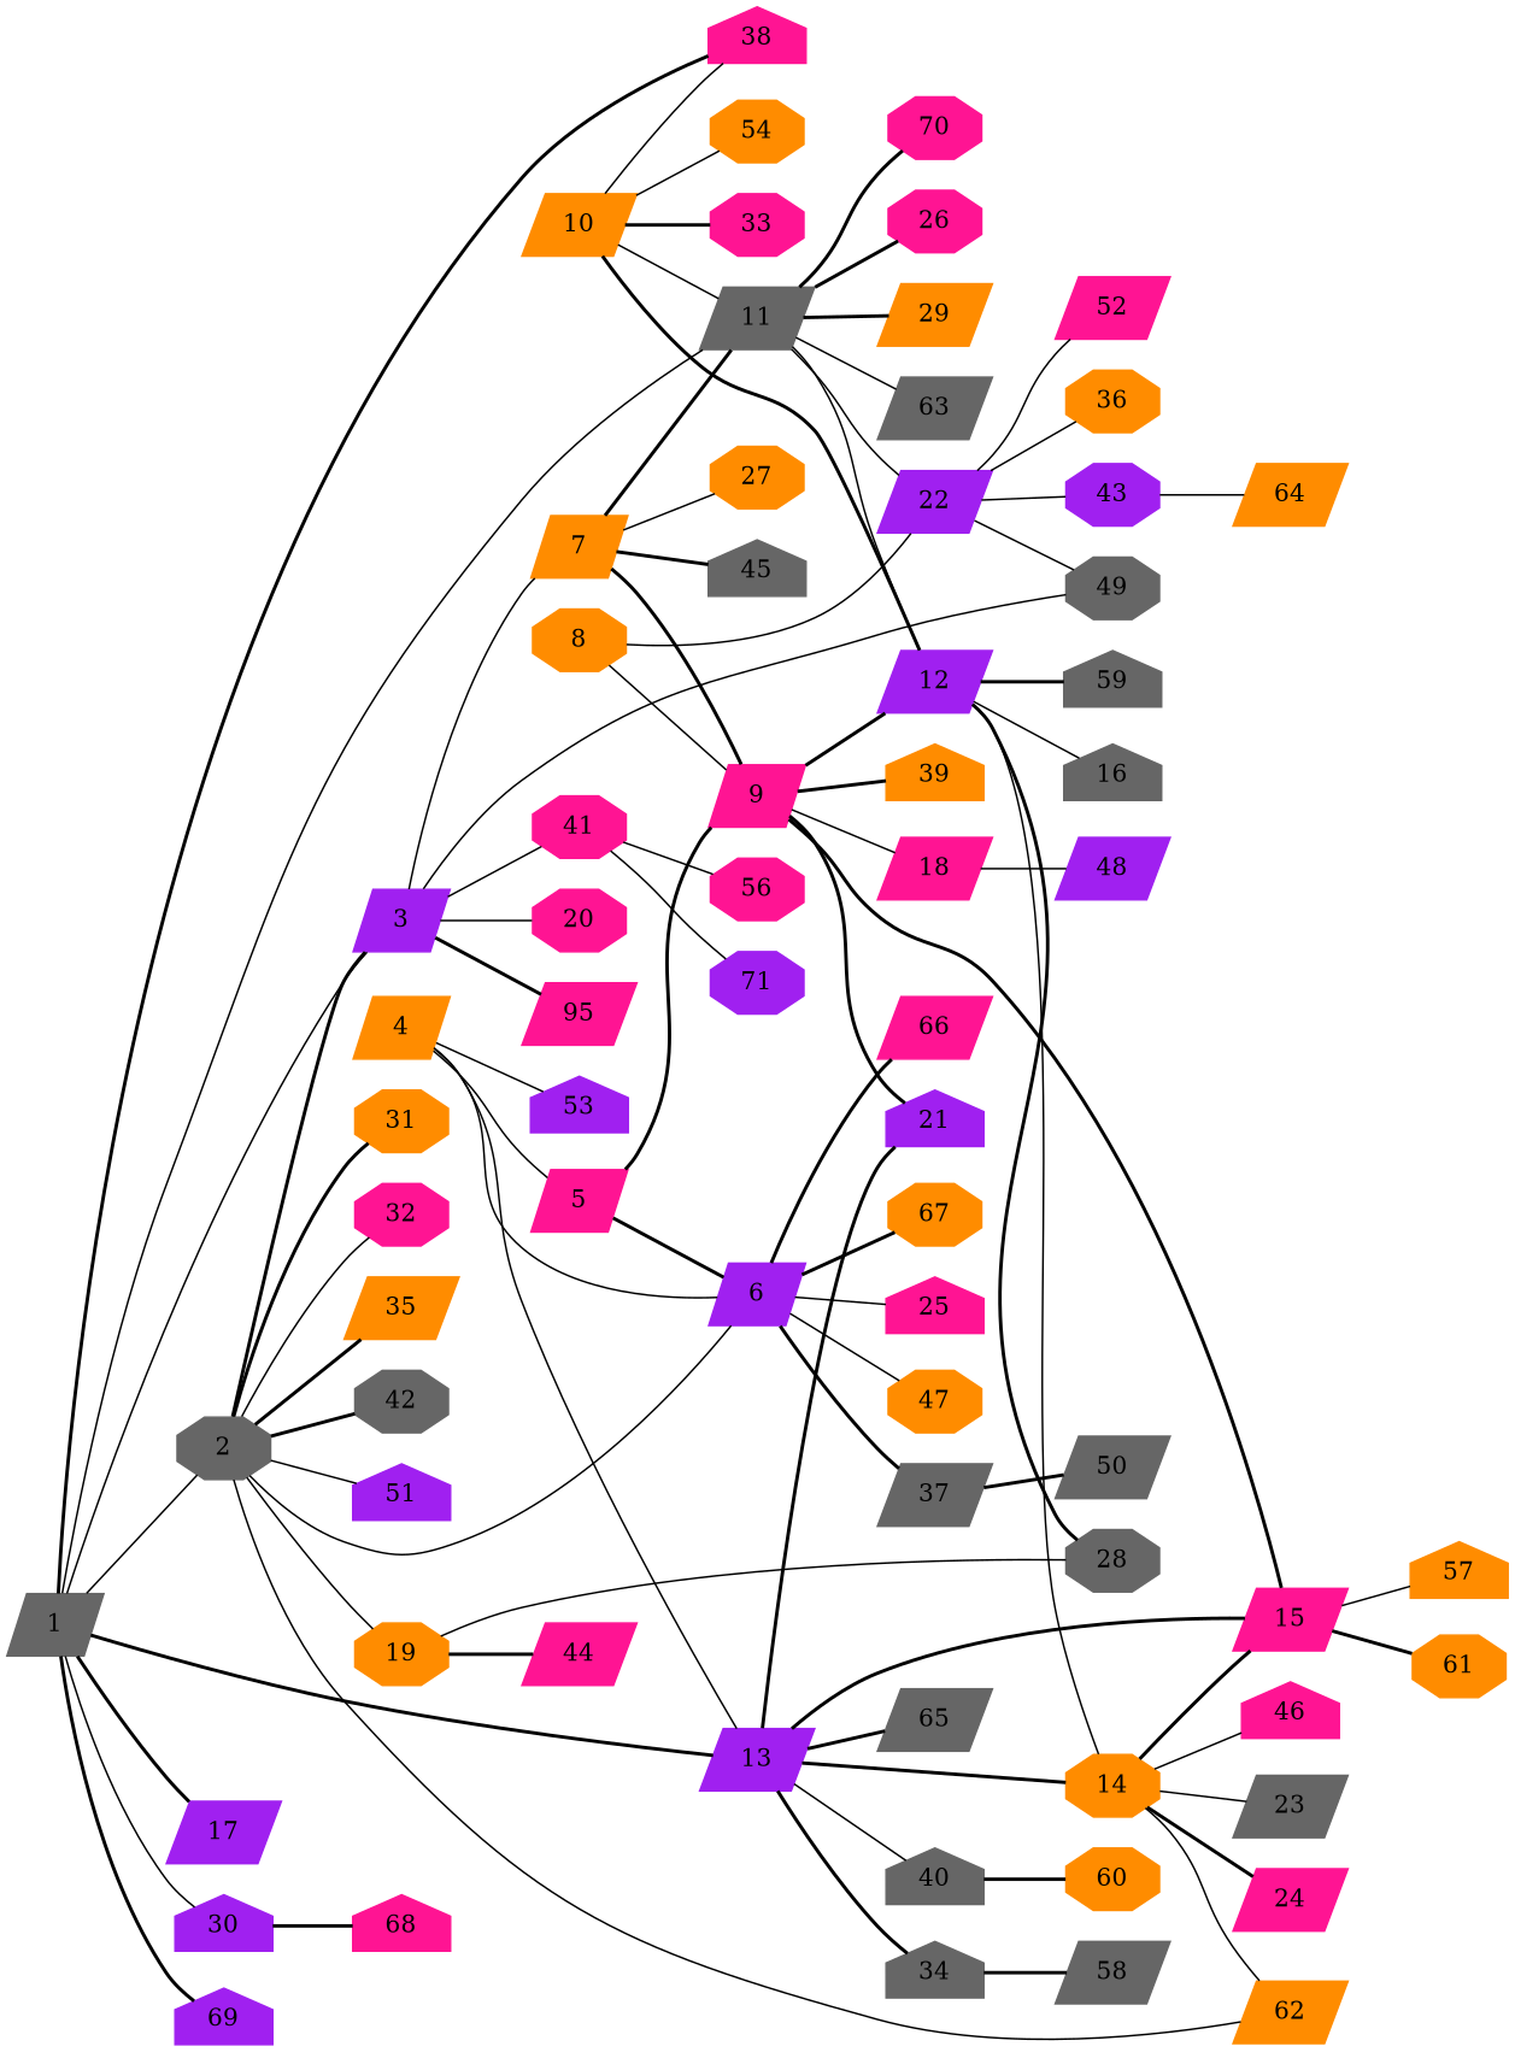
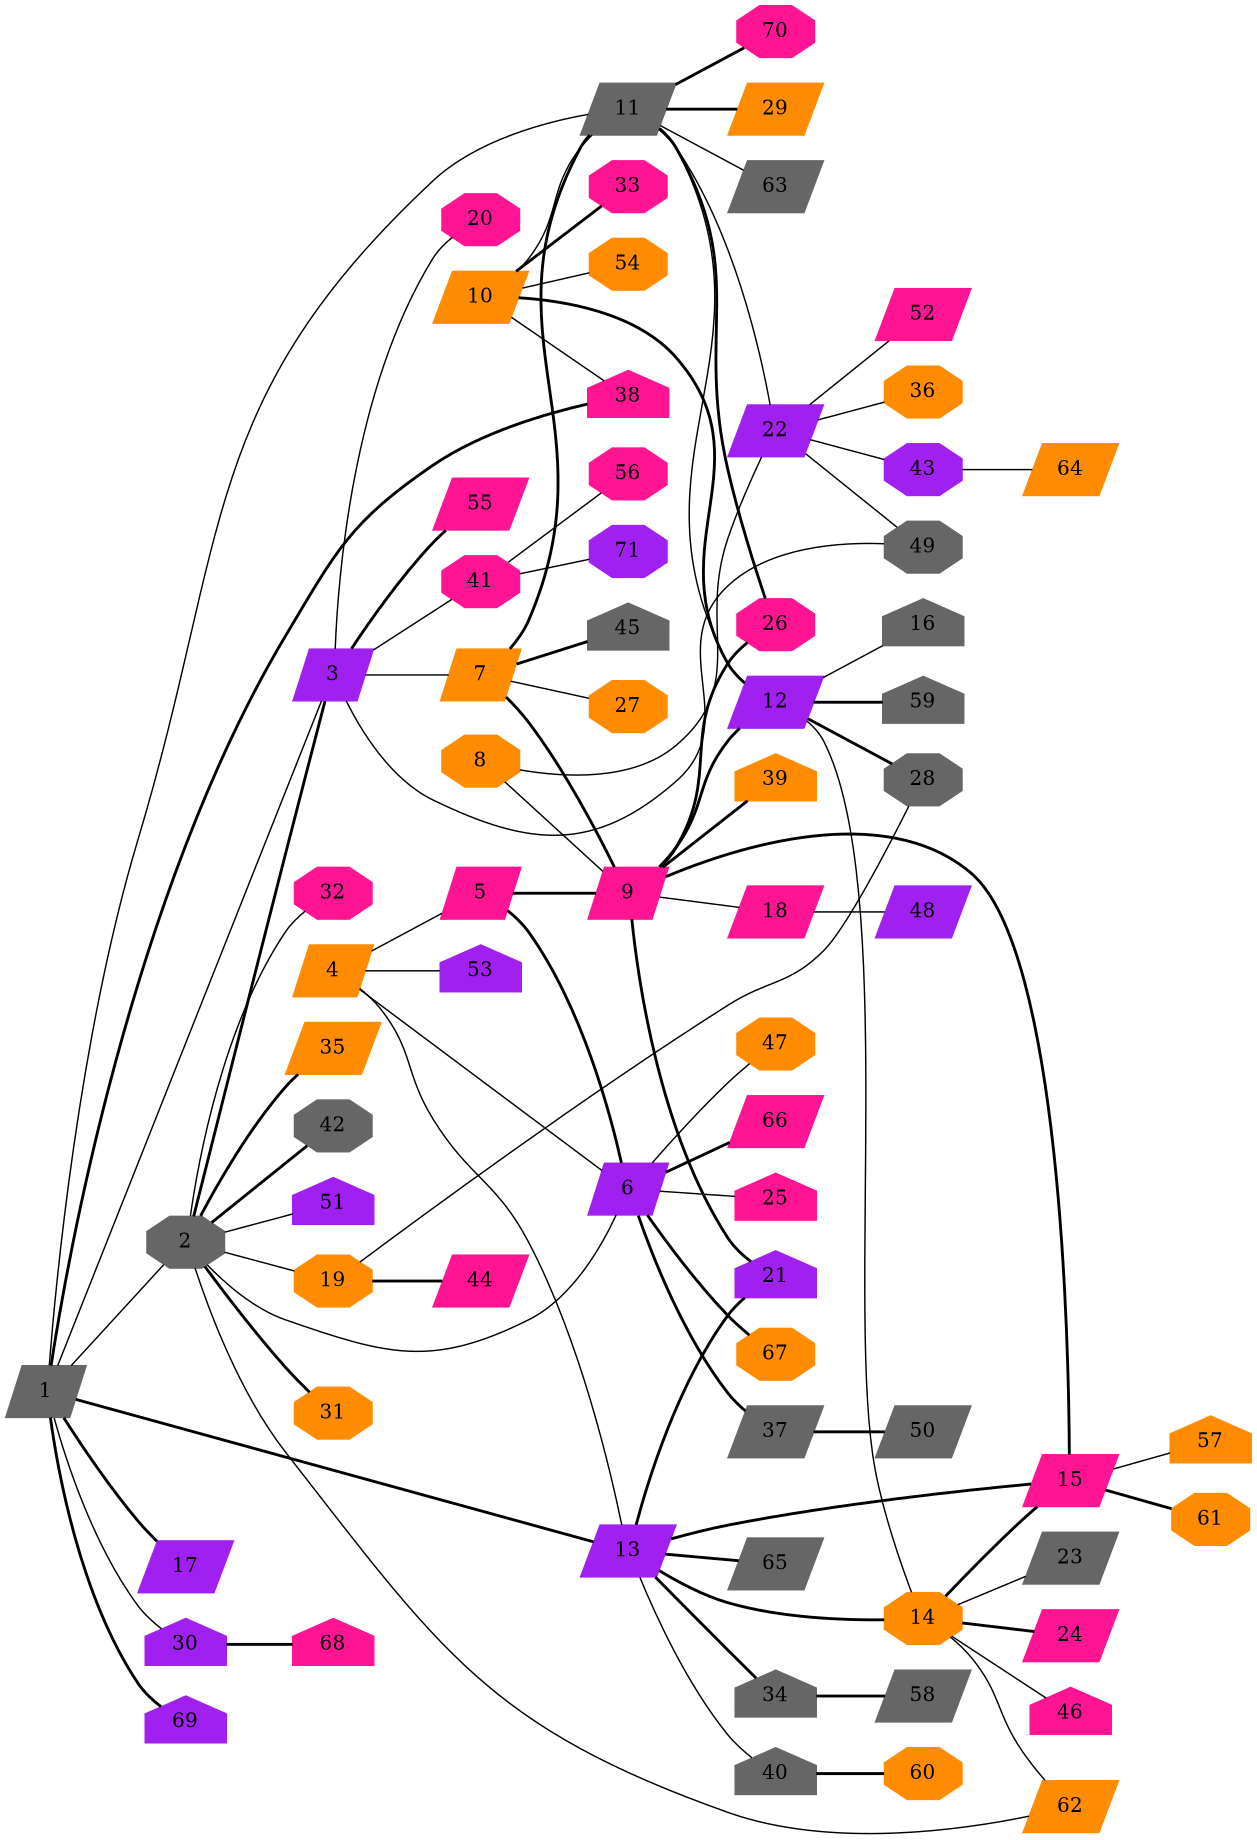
  graph {
    rankdir=LR
    node [color=deeppink shape=parallelogram style=filled]
    edge [style=solid]
    1 [color=gray40]
    2 [color=gray40 shape=octagon]
    3 [color=purple]
    11 [color=gray40]
    13 [color=purple]
    17 [color=purple]
    30 [color=purple shape=house]
    38 [shape=house]
    69 [color=purple shape=house]
    6 [color=purple]
    19 [color=darkorange shape=octagon]
    31 [color=darkorange shape=octagon]
    32 [shape=octagon]
    35 [color=darkorange]
    42 [color=gray40 shape=octagon]
    51 [color=purple shape=house]
    62 [color=darkorange]
    7 [color=darkorange]
    20 [shape=octagon]
    41 [shape=octagon]
    49 [color=gray40 shape=octagon]
-   55 [label=95]
+   55
    22 [color=purple]
    12 [color=purple]
    26 [shape=octagon]
    29 [color=darkorange]
    63 [color=gray40]
    70 [shape=octagon]
    15
    21 [color=purple shape=house]
    14 [color=darkorange shape=octagon]
    34 [color=gray40 shape=house]
    40 [color=gray40 shape=house]
    65 [color=gray40]
    68 [shape=house]
    25 [shape=house]
    37 [color=gray40]
    47 [color=darkorange shape=octagon]
    66
    67 [color=darkorange shape=octagon]
    28 [color=gray40 shape=octagon]
    44
    9
    27 [color=darkorange shape=octagon]
    45 [color=gray40 shape=house]
    56 [shape=octagon]
    71 [color=purple shape=octagon]
    4 [color=darkorange]
    5
    53 [color=purple shape=house]
    10 [color=darkorange]
    33 [shape=octagon]
    54 [color=darkorange shape=octagon]
    18
    39 [color=darkorange shape=house]
    50 [color=gray40]
    8 [color=darkorange shape=octagon]
    36 [color=darkorange shape=octagon]
    43 [color=purple shape=octagon]
    52
    16 [color=gray40 shape=house]
    59 [color=gray40 shape=house]
    57 [color=darkorange shape=house]
    61 [color=darkorange shape=octagon]
    48 [color=purple]
    23 [color=gray40]
    24
    46 [shape=house]
    58 [color=gray40]
    60 [color=darkorange shape=octagon]
    64 [color=darkorange]
    1 -- 2
    1 -- 3
    1 -- 11
    1 -- 13 [style=bold]
    1 -- 17 [style=bold]
    1 -- 30
    1 -- 38 [style=bold]
    1 -- 69 [style=bold]
    2 -- 3 [style=bold]
    2 -- 6
    2 -- 19
    2 -- 31 [style=bold]
    2 -- 32
    2 -- 35 [style=bold]
    2 -- 42 [style=bold]
    2 -- 51
    2 -- 62
    3 -- 7
    3 -- 20
    3 -- 41
    3 -- 49
    3 -- 55 [style=bold]
    11 -- 22
    11 -- 12
    11 -- 26 [style=bold]
    11 -- 29 [style=bold]
    11 -- 63
    11 -- 70 [style=bold]
    13 -- 15 [style=bold]
    13 -- 21 [style=bold]
    13 -- 14 [style=bold]
    13 -- 34 [style=bold]
    13 -- 40
    13 -- 65 [style=bold]
    30 -- 68 [style=bold]
    6 -- 25
    6 -- 37 [style=bold]
    6 -- 47
    6 -- 66 [style=bold]
    6 -- 67 [style=bold]
    19 -- 28
    19 -- 44 [style=bold]
    7 -- 11 [style=bold]
    7 -- 9 [style=bold]
    7 -- 27
    7 -- 45 [style=bold]
    41 -- 56
    41 -- 71
    22 -- 49
    22 -- 36
    22 -- 43
    22 -- 52
    12 -- 14
    12 -- 28 [style=bold]
    12 -- 16
    12 -- 59 [style=bold]
    15 -- 57
    15 -- 61 [style=bold]
    14 -- 62
    14 -- 15 [style=bold]
    14 -- 23
    14 -- 24 [style=bold]
    14 -- 46
    34 -- 58 [style=bold]
    40 -- 60 [style=bold]
    37 -- 50 [style=bold]
    9 -- 12 [style=bold]
+   9 -- 26 [style=bold]
    9 -- 15 [style=bold]
    9 -- 21 [style=bold]
    9 -- 18
    9 -- 39 [style=bold]
    4 -- 13
    4 -- 6
    4 -- 5
    4 -- 53
    5 -- 6 [style=bold]
    5 -- 9 [style=bold]
    10 -- 11
    10 -- 38
    10 -- 12 [style=bold]
    10 -- 33 [style=bold]
    10 -- 54
    18 -- 48
    8 -- 22
    8 -- 9
    43 -- 64
  }
